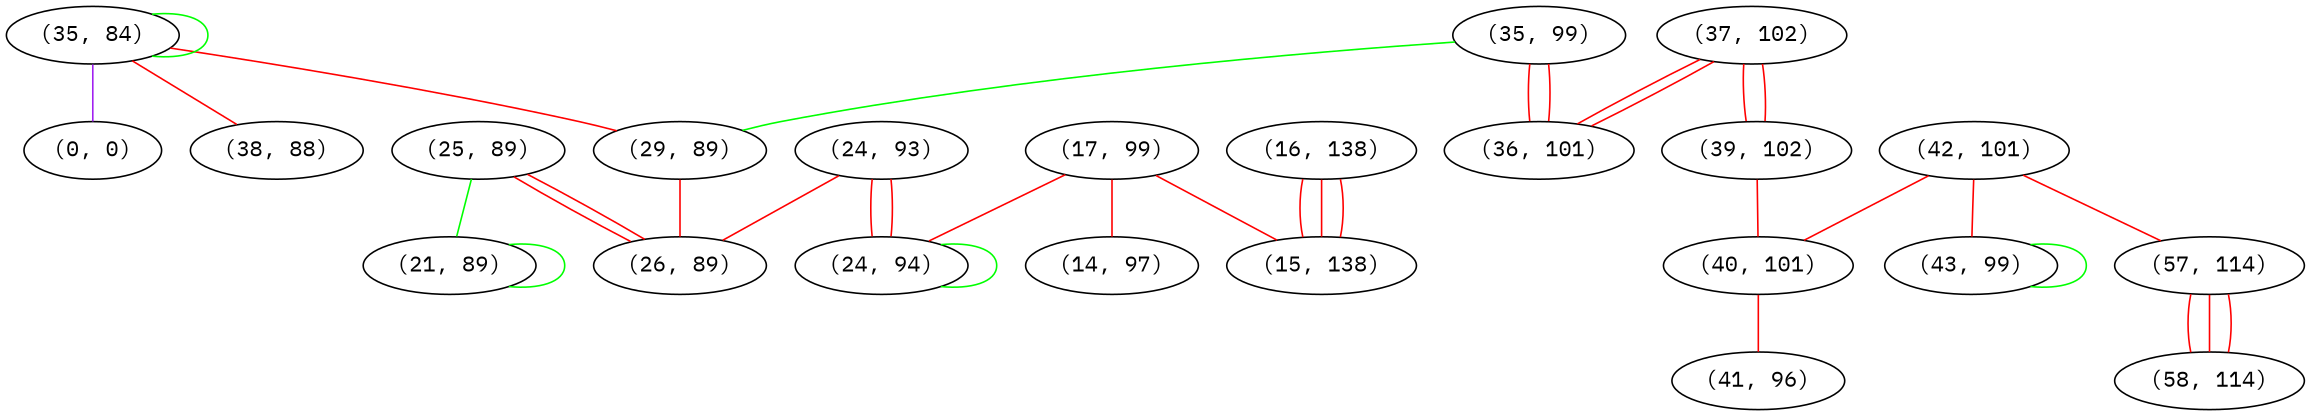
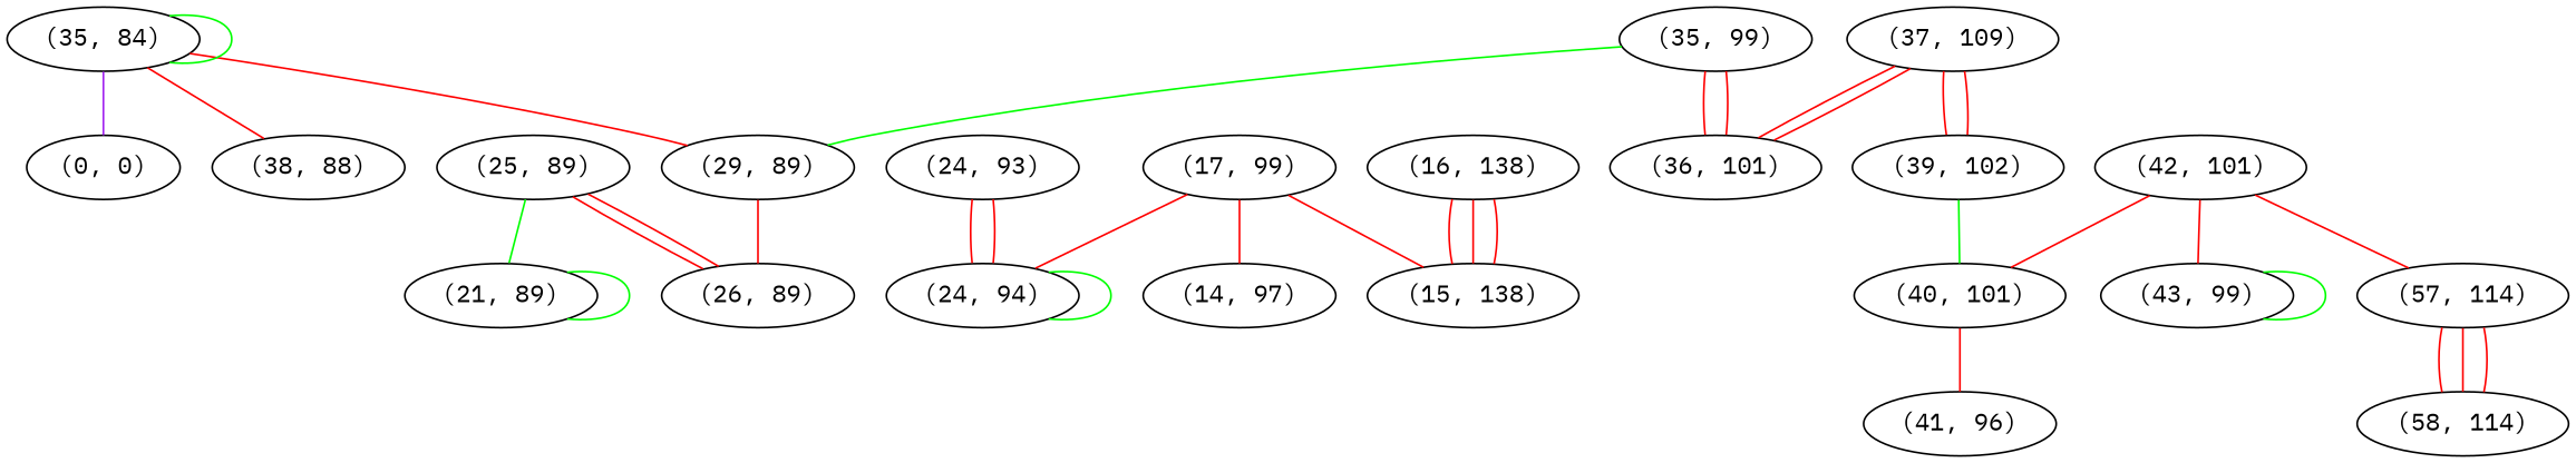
  graph {
    fontname="IBM Plex Mono"
    node [fontname="IBM Plex Mono"]
    edge [color=red fontname="IBM Plex Mono" weight=1]
    "(35, 99)"
    "(29, 89)"
    "(36, 101)"
    "(26, 89)"
-   "(37, 102)"
+   "(37, 102)" [label="(37, 109)"]
    "(39, 102)"
    "(40, 101)"
    "(35, 84)"
    "(0, 0)"
    "(38, 88)"
    "(25, 89)"
    "(21, 89)"
    "(42, 101)"
    "(43, 99)"
    "(57, 114)"
    "(58, 114)"
    "(41, 96)"
    "(24, 93)"
    "(24, 94)"
    "(16, 138)"
    "(15, 138)"
    "(17, 99)"
    "(14, 97)"
    "(35, 99)" -- "(29, 89)" [color=green]
    "(35, 99)" -- "(36, 101)"
    "(35, 99)" -- "(36, 101)"
    "(29, 89)" -- "(26, 89)"
    "(37, 102)" -- "(36, 101)"
    "(37, 102)" -- "(36, 101)"
    "(37, 102)" -- "(39, 102)"
    "(37, 102)" -- "(39, 102)"
-   "(39, 102)" -- "(40, 101)"
+   "(39, 102)" -- "(40, 101)" [color=green]
    "(40, 101)" -- "(41, 96)"
    "(35, 84)" -- "(29, 89)"
    "(35, 84)" -- "(35, 84)" [color=green weight=2]
    "(35, 84)" -- "(0, 0)" [color=purple weight=4]
    "(35, 84)" -- "(38, 88)"
    "(25, 89)" -- "(26, 89)"
    "(25, 89)" -- "(26, 89)"
    "(25, 89)" -- "(21, 89)" [color=green]
    "(21, 89)" -- "(21, 89)" [color=green weight=2]
    "(42, 101)" -- "(40, 101)"
    "(42, 101)" -- "(43, 99)"
    "(42, 101)" -- "(57, 114)"
    "(43, 99)" -- "(43, 99)" [color=green weight=2]
    "(57, 114)" -- "(58, 114)"
    "(57, 114)" -- "(58, 114)"
    "(57, 114)" -- "(58, 114)"
-   "(24, 93)" -- "(26, 89)"
    "(24, 93)" -- "(24, 94)"
    "(24, 93)" -- "(24, 94)"
    "(24, 94)" -- "(24, 94)" [color=green weight=2]
    "(16, 138)" -- "(15, 138)"
    "(16, 138)" -- "(15, 138)"
    "(16, 138)" -- "(15, 138)"
    "(17, 99)" -- "(24, 94)"
    "(17, 99)" -- "(15, 138)"
    "(17, 99)" -- "(14, 97)"
  }
